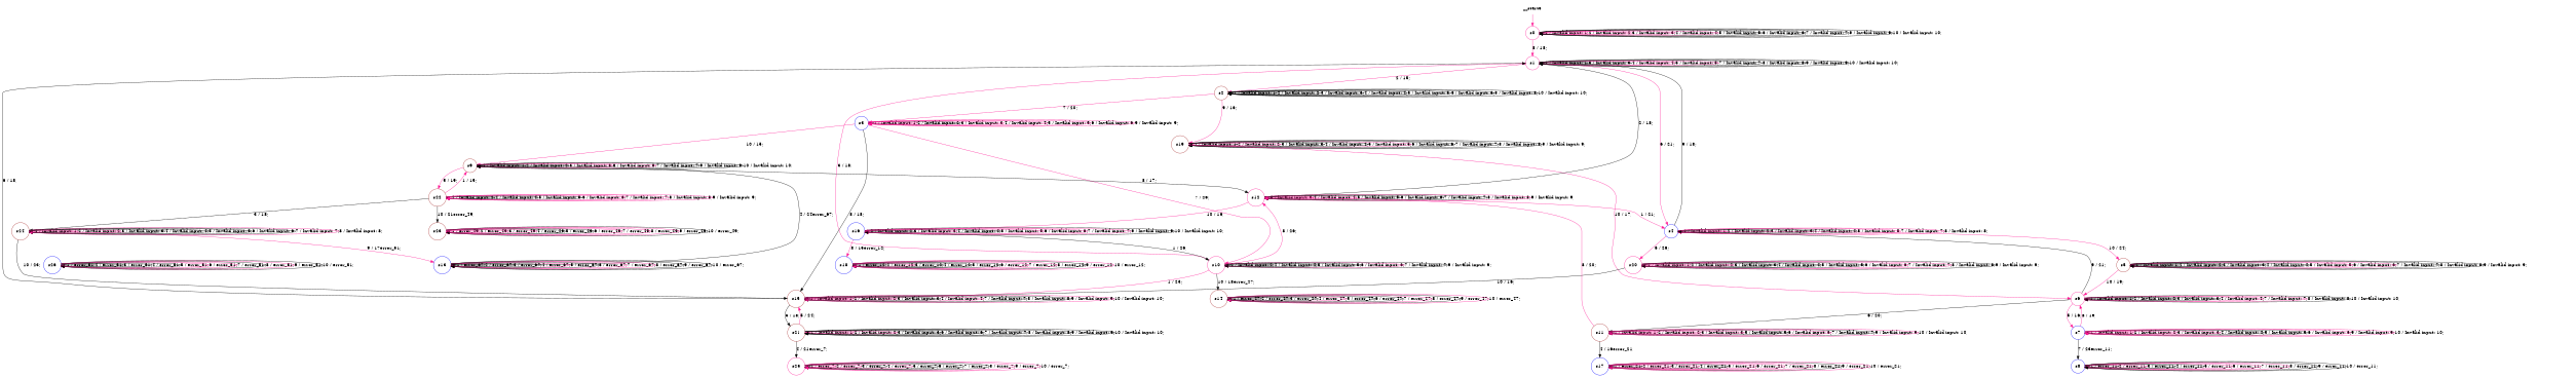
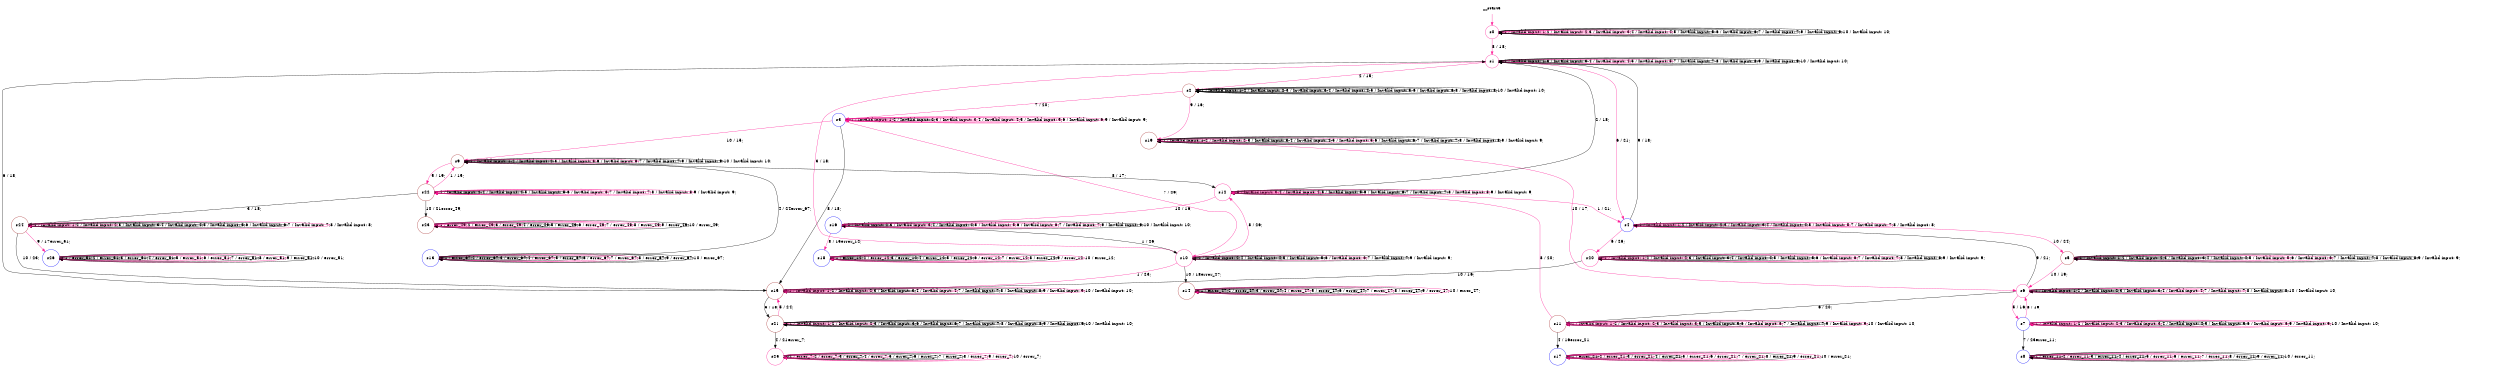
  digraph {
    node [color=brown shape=circle]
    edge [color=black]
    n1 [color=deeppink label=__start3 shape=none]
    n2 [color=deeppink label=s0]
    n3 [color=deeppink label=s1]
    n4 [label=s2]
    n5 [color=blue label=s4]
    n6 [color=blue label=s3]
    n7 [label=s19]
    n8 [label=s5]
    n9 [color=deeppink label=s20]
    n10 [label=s9]
    n11 [color=deeppink label=s10]
    n12 [label=s15]
    n13 [color=deeppink label=s6]
    n14 [color=deeppink label=s12]
    n15 [color=blue label=s13]
    n16 [label=s22]
    n17 [label=s14]
    n18 [color=blue label=s7]
    n19 [label=s11]
    n20 [color=blue label=s8]
    n21 [color=blue label=s17]
    n22 [color=blue label=s16]
    n23 [label=s23]
    n24 [label=s24]
    n25 [label=s21]
    n26 [color=blue label=s18]
    n27 [color=deeppink label=s25]
    n28 [color=blue label=s26]
    n1 -> n2 [color=deeppink]
    n2 -> n2 [label="1 / Invalid input: 1;"]
    n2 -> n2 [color=deeppink label="2 / Invalid input: 2;"]
    n2 -> n2 [color=deeppink label="3 / Invalid input: 3;"]
    n2 -> n2 [color=deeppink label="4 / Invalid input: 4;"]
    n2 -> n2 [color=deeppink label="5 / Invalid input: 5;"]
    n2 -> n2 [label="6 / Invalid input: 6;"]
    n2 -> n2 [label="7 / Invalid input: 7;"]
    n2 -> n2 [label="9 / Invalid input: 9;"]
    n2 -> n2 [label="10 / Invalid input: 10;"]
    n2 -> n3 [color=deeppink label="8 / 18;"]
    n3 -> n3 [label="1 / Invalid input: 1;"]
    n3 -> n3 [label="3 / Invalid input: 3;"]
    n3 -> n3 [label="4 / Invalid input: 4;"]
    n3 -> n3 [color=deeppink label="5 / Invalid input: 5;"]
    n3 -> n3 [color=deeppink label="7 / Invalid input: 7;"]
    n3 -> n3 [label="8 / Invalid input: 8;"]
    n3 -> n3 [label="9 / Invalid input: 9;"]
    n3 -> n3 [label="10 / Invalid input: 10;"]
    n3 -> n4 [color=deeppink label="2 / 15;"]
    n3 -> n5 [color=deeppink label="6 / 21;"]
    n4 -> n4 [label="1 / Invalid input: 1;"]
    n4 -> n4 [label="2 / Invalid input: 2;"]
    n4 -> n4 [label="3 / Invalid input: 3;"]
    n4 -> n4 [label="4 / Invalid input: 4;"]
    n4 -> n4 [label="5 / Invalid input: 5;"]
    n4 -> n4 [label="6 / Invalid input: 6;"]
    n4 -> n4 [label="8 / Invalid input: 8;"]
    n4 -> n4 [label="10 / Invalid input: 10;"]
    n4 -> n6 [color=deeppink label="7 / 20;"]
    n4 -> n7 [color=deeppink label="9 / 16;"]
    n5 -> n3 [label="9 / 18;"]
    n5 -> n5 [label="1 / Invalid input: 1;"]
    n5 -> n5 [color=deeppink label="2 / Invalid input: 2;"]
    n5 -> n5 [label="3 / Invalid input: 3;"]
    n5 -> n5 [label="4 / Invalid input: 4;"]
    n5 -> n5 [label="5 / Invalid input: 5;"]
    n5 -> n5 [color=deeppink label="7 / Invalid input: 7;"]
    n5 -> n5 [color=deeppink label="8 / Invalid input: 8;"]
    n5 -> n8 [color=deeppink label="10 / 24;"]
    n5 -> n9 [color=deeppink label="6 / 26;"]
    n6 -> n6 [label="1 / Invalid input: 1;"]
    n6 -> n6 [color=deeppink label="2 / Invalid input: 2;"]
    n6 -> n6 [label="3 / Invalid input: 3;"]
    n6 -> n6 [color=deeppink label="4 / Invalid input: 4;"]
    n6 -> n6 [color=deeppink label="5 / Invalid input: 5;"]
    n6 -> n6 [color=deeppink label="6 / Invalid input: 6;"]
    n6 -> n6 [color=deeppink label="9 / Invalid input: 9;"]
    n6 -> n10 [color=deeppink label="10 / 15;"]
    n6 -> n11 [color=deeppink label="7 / 26;"]
    n6 -> n12 [label="8 / 18;"]
    n7 -> n7 [color=deeppink label="1 / Invalid input: 1;"]
    n7 -> n7 [label="2 / Invalid input: 2;"]
    n7 -> n7 [color=deeppink label="3 / Invalid input: 3;"]
    n7 -> n7 [label="4 / Invalid input: 4;"]
    n7 -> n7 [label="5 / Invalid input: 5;"]
    n7 -> n7 [color=deeppink label="6 / Invalid input: 6;"]
    n7 -> n7 [label="7 / Invalid input: 7;"]
    n7 -> n7 [label="8 / Invalid input: 8;"]
    n7 -> n7 [label="9 / Invalid input: 9;"]
    n7 -> n13 [color=deeppink label="10 / 17;"]
    n8 -> n8 [color=deeppink label="1 / Invalid input: 1;"]
    n8 -> n8 [label="2 / Invalid input: 2;"]
    n8 -> n8 [label="3 / Invalid input: 3;"]
    n8 -> n8 [label="4 / Invalid input: 4;"]
    n8 -> n8 [label="5 / Invalid input: 5;"]
    n8 -> n8 [color=deeppink label="6 / Invalid input: 6;"]
    n8 -> n8 [color=deeppink label="7 / Invalid input: 7;"]
    n8 -> n8 [label="8 / Invalid input: 8;"]
    n8 -> n8 [label="9 / Invalid input: 9;"]
    n8 -> n13 [color=deeppink label="10 / 19;"]
    n9 -> n9 [color=deeppink label="1 / Invalid input: 1;"]
    n9 -> n9 [color=deeppink label="2 / Invalid input: 2;"]
    n9 -> n9 [color=deeppink label="3 / Invalid input: 3;"]
    n9 -> n9 [label="4 / Invalid input: 4;"]
    n9 -> n9 [label="5 / Invalid input: 5;"]
    n9 -> n9 [label="6 / Invalid input: 6;"]
    n9 -> n9 [color=deeppink label="7 / Invalid input: 7;"]
    n9 -> n9 [color=deeppink label="8 / Invalid input: 8;"]
    n9 -> n9 [label="9 / Invalid input: 9;"]
    n9 -> n12 [label="10 / 16;"]
    n10 -> n10 [label="1 / Invalid input: 1;"]
    n10 -> n10 [label="2 / Invalid input: 2;"]
    n10 -> n10 [label="3 / Invalid input: 3;"]
    n10 -> n10 [color=deeppink label="6 / Invalid input: 6;"]
    n10 -> n10 [color=deeppink label="7 / Invalid input: 7;"]
    n10 -> n10 [label="9 / Invalid input: 9;"]
    n10 -> n10 [label="10 / Invalid input: 10;"]
    n10 -> n14 [label="8 / 17;"]
    n10 -> n15 [label="4 / 24error_67;"]
    n10 -> n16 [color=deeppink label="5 / 19;"]
    n11 -> n3 [color=deeppink label="3 / 18;"]
    n11 -> n11 [label="2 / Invalid input: 2;"]
    n11 -> n11 [label="4 / Invalid input: 4;"]
    n11 -> n11 [label="5 / Invalid input: 5;"]
    n11 -> n11 [label="6 / Invalid input: 6;"]
    n11 -> n11 [color=deeppink label="7 / Invalid input: 7;"]
    n11 -> n11 [label="9 / Invalid input: 9;"]
    n11 -> n12 [color=deeppink label="1 / 23;"]
    n11 -> n14 [color=deeppink label="8 / 26;"]
    n11 -> n17 [label="10 / 18error_47;"]
    n12 -> n3 [label="6 / 18;"]
    n12 -> n12 [label="1 / Invalid input: 1;"]
    n12 -> n12 [color=deeppink label="2 / Invalid input: 2;"]
    n12 -> n12 [color=deeppink label="3 / Invalid input: 3;"]
    n12 -> n12 [label="4 / Invalid input: 4;"]
    n12 -> n12 [color=deeppink label="7 / Invalid input: 7;"]
    n12 -> n12 [label="8 / Invalid input: 8;"]
    n12 -> n12 [label="9 / Invalid input: 9;"]
    n12 -> n12 [color=deeppink label="10 / Invalid input: 10;"]
    n12 -> n25 [label="5 / 18;"]
    n13 -> n5 [label="9 / 21;"]
    n13 -> n13 [color=deeppink label="1 / Invalid input: 1;"]
    n13 -> n13 [label="2 / Invalid input: 2;"]
    n13 -> n13 [label="3 / Invalid input: 3;"]
    n13 -> n13 [label="4 / Invalid input: 4;"]
    n13 -> n13 [color=deeppink label="7 / Invalid input: 7;"]
    n13 -> n13 [color=deeppink label="8 / Invalid input: 8;"]
    n13 -> n13 [label="10 / Invalid input: 10;"]
    n13 -> n18 [color=deeppink label="5 / 16;"]
    n13 -> n19 [label="6 / 20;"]
    n14 -> n3 [label="2 / 18;"]
    n14 -> n5 [color=deeppink label="1 / 21;"]
    n14 -> n14 [label="3 / Invalid input: 3;"]
    n14 -> n14 [color=deeppink label="4 / Invalid input: 4;"]
    n14 -> n14 [color=deeppink label="5 / Invalid input: 5;"]
    n14 -> n14 [label="6 / Invalid input: 6;"]
    n14 -> n14 [label="7 / Invalid input: 7;"]
    n14 -> n14 [label="8 / Invalid input: 8;"]
    n14 -> n14 [color=deeppink label="9 / Invalid input: 9;"]
    n14 -> n22 [color=deeppink label="10 / 16;"]
    n15 -> n15 [label="1 / error_67;"]
    n15 -> n15 [label="2 / error_67;"]
    n15 -> n15 [label="3 / error_67;"]
    n15 -> n15 [label="4 / error_67;"]
    n15 -> n15 [color=deeppink label="5 / error_67;"]
    n15 -> n15 [label="6 / error_67;"]
    n15 -> n15 [color=deeppink label="7 / error_67;"]
    n15 -> n15 [color=deeppink label="8 / error_67;"]
    n15 -> n15 [label="9 / error_67;"]
    n15 -> n15 [label="10 / error_67;"]
    n16 -> n10 [color=deeppink label="1 / 15;"]
    n16 -> n16 [color=deeppink label="2 / Invalid input: 2;"]
    n16 -> n16 [label="4 / Invalid input: 4;"]
    n16 -> n16 [label="5 / Invalid input: 5;"]
    n16 -> n16 [label="6 / Invalid input: 6;"]
    n16 -> n16 [color=deeppink label="7 / Invalid input: 7;"]
    n16 -> n16 [color=deeppink label="8 / Invalid input: 8;"]
    n16 -> n16 [color=deeppink label="9 / Invalid input: 9;"]
    n16 -> n23 [label="10 / 21error_49;"]
    n16 -> n24 [label="3 / 18;"]
    n17 -> n17 [color=deeppink label="1 / error_47;"]
    n17 -> n17 [label="2 / error_47;"]
    n17 -> n17 [label="3 / error_47;"]
    n17 -> n17 [label="4 / error_47;"]
    n17 -> n17 [color=deeppink label="5 / error_47;"]
    n17 -> n17 [label="6 / error_47;"]
    n17 -> n17 [label="7 / error_47;"]
    n17 -> n17 [color=deeppink label="8 / error_47;"]
    n17 -> n17 [label="9 / error_47;"]
    n17 -> n17 [color=deeppink label="10 / error_47;"]
    n18 -> n13 [color=deeppink label="8 / 19;"]
    n18 -> n18 [color=deeppink label="1 / Invalid input: 1;"]
    n18 -> n18 [color=deeppink label="2 / Invalid input: 2;"]
    n18 -> n18 [color=deeppink label="3 / Invalid input: 3;"]
    n18 -> n18 [color=deeppink label="4 / Invalid input: 4;"]
    n18 -> n18 [label="5 / Invalid input: 5;"]
    n18 -> n18 [label="6 / Invalid input: 6;"]
    n18 -> n18 [color=deeppink label="9 / Invalid input: 9;"]
    n18 -> n18 [color=deeppink label="10 / Invalid input: 10;"]
    n18 -> n20 [label="7 / 23error_11;"]
    n19 -> n14 [color=deeppink label="8 / 20;"]
    n19 -> n19 [label="1 / Invalid input: 1;"]
    n19 -> n19 [color=deeppink label="2 / Invalid input: 2;"]
    n19 -> n19 [color=deeppink label="3 / Invalid input: 3;"]
    n19 -> n19 [color=deeppink label="5 / Invalid input: 5;"]
    n19 -> n19 [label="6 / Invalid input: 6;"]
    n19 -> n19 [color=deeppink label="7 / Invalid input: 7;"]
    n19 -> n19 [label="9 / Invalid input: 9;"]
    n19 -> n19 [color=deeppink label="10 / Invalid input: 10;"]
    n19 -> n21 [label="4 / 16error_21;"]
    n20 -> n20 [label="1 / error_11;"]
    n20 -> n20 [label="2 / error_11;"]
    n20 -> n20 [color=deeppink label="3 / error_11;"]
    n20 -> n20 [label="4 / error_11;"]
    n20 -> n20 [label="5 / error_11;"]
    n20 -> n20 [color=deeppink label="6 / error_11;"]
    n20 -> n20 [color=deeppink label="7 / error_11;"]
    n20 -> n20 [color=deeppink label="8 / error_11;"]
    n20 -> n20 [label="9 / error_11;"]
    n20 -> n20 [label="10 / error_11;"]
    n21 -> n21 [label="1 / error_21;"]
    n21 -> n21 [label="2 / error_21;"]
    n21 -> n21 [color=deeppink label="3 / error_21;"]
    n21 -> n21 [color=deeppink label="4 / error_21;"]
    n21 -> n21 [label="5 / error_21;"]
    n21 -> n21 [color=deeppink label="6 / error_21;"]
    n21 -> n21 [color=deeppink label="7 / error_21;"]
    n21 -> n21 [color=deeppink label="8 / error_21;"]
    n21 -> n21 [label="9 / error_21;"]
    n21 -> n21 [color=deeppink label="10 / error_21;"]
    n22 -> n11 [label="1 / 26;"]
    n22 -> n22 [color=deeppink label="2 / Invalid input: 2;"]
    n22 -> n22 [label="3 / Invalid input: 3;"]
    n22 -> n22 [color=deeppink label="4 / Invalid input: 4;"]
    n22 -> n22 [label="5 / Invalid input: 5;"]
    n22 -> n22 [color=deeppink label="6 / Invalid input: 6;"]
    n22 -> n22 [color=deeppink label="7 / Invalid input: 7;"]
    n22 -> n22 [color=deeppink label="9 / Invalid input: 9;"]
    n22 -> n22 [label="10 / Invalid input: 10;"]
    n22 -> n26 [color=deeppink label="8 / 15error_12;"]
    n23 -> n23 [color=deeppink label="1 / error_49;"]
    n23 -> n23 [color=deeppink label="2 / error_49;"]
    n23 -> n23 [color=deeppink label="3 / error_49;"]
    n23 -> n23 [color=deeppink label="4 / error_49;"]
    n23 -> n23 [label="5 / error_49;"]
    n23 -> n23 [label="6 / error_49;"]
    n23 -> n23 [color=deeppink label="7 / error_49;"]
    n23 -> n23 [color=deeppink label="8 / error_49;"]
    n23 -> n23 [color=deeppink label="9 / error_49;"]
    n23 -> n23 [label="10 / error_49;"]
    n24 -> n12 [label="10 / 23;"]
    n24 -> n24 [color=deeppink label="1 / Invalid input: 1;"]
    n24 -> n24 [color=deeppink label="2 / Invalid input: 2;"]
    n24 -> n24 [color=deeppink label="3 / Invalid input: 3;"]
    n24 -> n24 [label="4 / Invalid input: 4;"]
    n24 -> n24 [label="5 / Invalid input: 5;"]
    n24 -> n24 [label="6 / Invalid input: 6;"]
    n24 -> n24 [label="7 / Invalid input: 7;"]
    n24 -> n24 [color=deeppink label="8 / Invalid input: 8;"]
-   n24 -> n15 [color=deeppink label="9 / 17error_51;"]
+   n24 -> n28 [color=deeppink label="9 / 17error_51;"]
    n25 -> n12 [color=deeppink label="5 / 24;"]
    n25 -> n25 [color=deeppink label="1 / Invalid input: 1;"]
    n25 -> n25 [color=deeppink label="2 / Invalid input: 2;"]
    n25 -> n25 [color=deeppink label="3 / Invalid input: 3;"]
    n25 -> n25 [label="6 / Invalid input: 6;"]
    n25 -> n25 [label="7 / Invalid input: 7;"]
    n25 -> n25 [label="8 / Invalid input: 8;"]
    n25 -> n25 [label="9 / Invalid input: 9;"]
    n25 -> n25 [label="10 / Invalid input: 10;"]
    n25 -> n27 [label="4 / 21error_7;"]
    n26 -> n26 [color=deeppink label="1 / error_12;"]
    n26 -> n26 [label="2 / error_12;"]
    n26 -> n26 [color=deeppink label="3 / error_12;"]
    n26 -> n26 [label="4 / error_12;"]
    n26 -> n26 [label="5 / error_12;"]
    n26 -> n26 [label="6 / error_12;"]
    n26 -> n26 [color=deeppink label="7 / error_12;"]
    n26 -> n26 [color=deeppink label="8 / error_12;"]
    n26 -> n26 [label="9 / error_12;"]
    n26 -> n26 [color=deeppink label="10 / error_12;"]
    n27 -> n27 [label="1 / error_7;"]
    n27 -> n27 [color=deeppink label="2 / error_7;"]
    n27 -> n27 [color=deeppink label="3 / error_7;"]
    n27 -> n27 [label="4 / error_7;"]
    n27 -> n27 [color=deeppink label="5 / error_7;"]
    n27 -> n27 [label="6 / error_7;"]
    n27 -> n27 [label="7 / error_7;"]
    n27 -> n27 [label="8 / error_7;"]
    n27 -> n27 [color=deeppink label="9 / error_7;"]
    n27 -> n27 [color=deeppink label="10 / error_7;"]
    n28 -> n28 [color=deeppink label="1 / error_51;"]
    n28 -> n28 [label="2 / error_51;"]
    n28 -> n28 [label="3 / error_51;"]
    n28 -> n28 [label="4 / error_51;"]
    n28 -> n28 [label="5 / error_51;"]
    n28 -> n28 [color=deeppink label="6 / error_51;"]
    n28 -> n28 [color=deeppink label="7 / error_51;"]
    n28 -> n28 [label="8 / error_51;"]
    n28 -> n28 [color=deeppink label="9 / error_51;"]
    n28 -> n28 [label="10 / error_51;"]
  }
